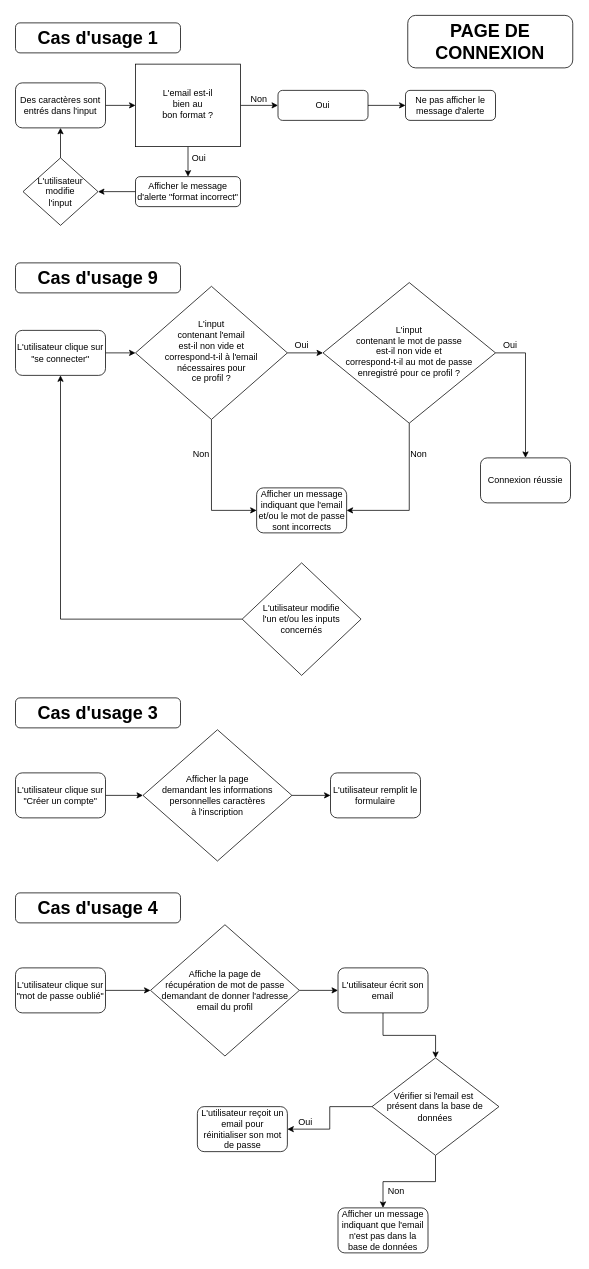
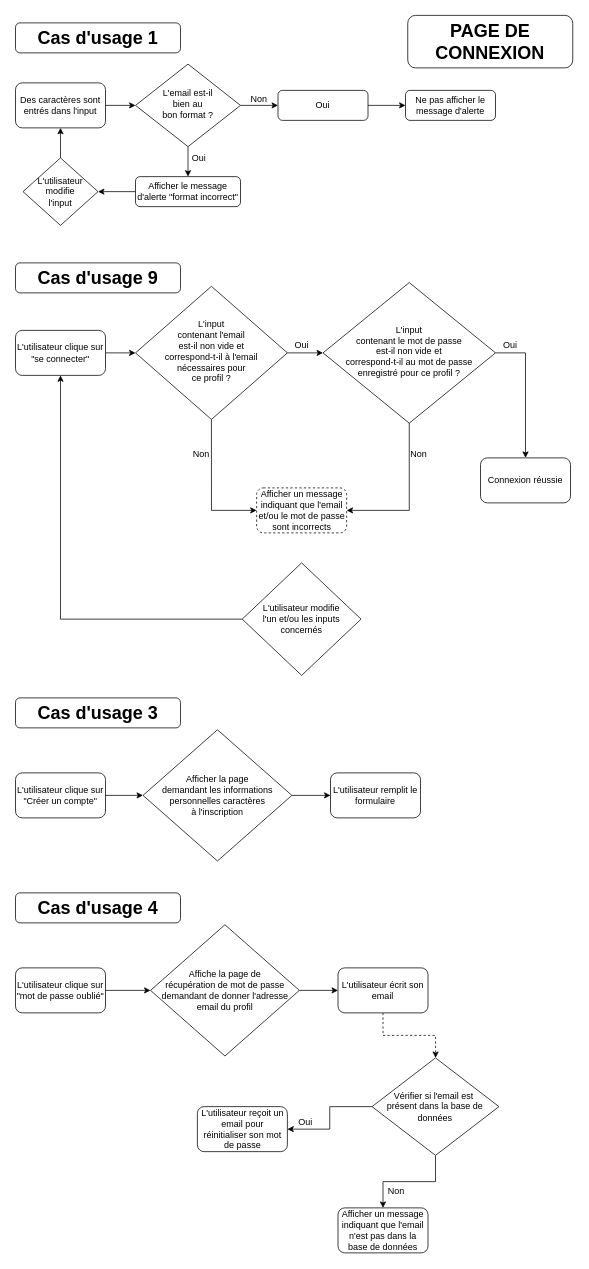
  <mxCell id="0" />
  <mxCell id="1" parent="0" />
  <mxCell id="2" value="&lt;b&gt;&lt;font style=&quot;font-size: 24px&quot;&gt;Cas d'usage 1&lt;/font&gt;&lt;/b&gt;" style="rounded=1;whiteSpace=wrap;html=1;fontSize=12;glass=0;strokeWidth=1;shadow=0;" parent="1" vertex="1"><mxGeometry x="20" y="30" width="220" height="40" as="geometry" /></mxCell>
  <mxCell id="3" style="edgeStyle=orthogonalEdgeStyle;rounded=0;orthogonalLoop=1;jettySize=auto;html=1;exitX=0.5;exitY=1;exitDx=0;exitDy=0;fontSize=24;" parent="1" source="5" target="9" edge="1"><mxGeometry relative="1" as="geometry" /></mxCell>
  <mxCell id="4" style="edgeStyle=orthogonalEdgeStyle;rounded=0;orthogonalLoop=1;jettySize=auto;html=1;exitX=1;exitY=0.5;exitDx=0;exitDy=0;entryX=0;entryY=0.5;entryDx=0;entryDy=0;fontSize=12;" parent="1" source="5" target="7" edge="1"><mxGeometry relative="1" as="geometry" /></mxCell>
- <mxCell id="5" value="L'email est-il&lt;br&gt;bien au&lt;br&gt;bon format ?" style="whiteSpace=wrap;html=1;shadow=0;fontFamily=Helvetica;fontSize=12;align=center;strokeWidth=1;spacing=6;spacingTop=-4;rounded=0;" parent="1" vertex="1"><mxGeometry x="180" y="85" width="140" height="110" as="geometry" /></mxCell>
+ <mxCell id="5" value="L'email est-il&lt;br&gt;bien au&lt;br&gt;bon format ?" style="rhombus;whiteSpace=wrap;html=1;shadow=0;fontFamily=Helvetica;fontSize=12;align=center;strokeWidth=1;spacing=6;spacingTop=-4;" parent="1" vertex="1"><mxGeometry x="180" y="85" width="140" height="110" as="geometry" /></mxCell>
  <mxCell id="6" style="edgeStyle=orthogonalEdgeStyle;rounded=0;orthogonalLoop=1;jettySize=auto;html=1;exitX=1;exitY=0.5;exitDx=0;exitDy=0;fontSize=24;" parent="1" source="7" target="10" edge="1"><mxGeometry relative="1" as="geometry" /></mxCell>
  <mxCell id="7" value="Oui" style="rounded=1;whiteSpace=wrap;html=1;fontSize=12;glass=0;strokeWidth=1;shadow=0;" parent="1" vertex="1"><mxGeometry x="370" y="120" width="120" height="40" as="geometry" /></mxCell>
  <mxCell id="8" style="edgeStyle=orthogonalEdgeStyle;rounded=0;orthogonalLoop=1;jettySize=auto;html=1;exitX=0;exitY=0.5;exitDx=0;exitDy=0;entryX=1;entryY=0.5;entryDx=0;entryDy=0;fontSize=12;" parent="1" source="9" target="16" edge="1"><mxGeometry relative="1" as="geometry" /></mxCell>
  <mxCell id="9" value="Afficher le message d'alerte &quot;format incorrect&quot;" style="rounded=1;whiteSpace=wrap;html=1;fontSize=12;glass=0;strokeWidth=1;shadow=0;" parent="1" vertex="1"><mxGeometry x="180" y="235" width="140" height="40" as="geometry" /></mxCell>
  <mxCell id="10" value="Ne pas afficher le message d'alerte" style="rounded=1;whiteSpace=wrap;html=1;fontSize=12;glass=0;strokeWidth=1;shadow=0;" parent="1" vertex="1"><mxGeometry x="540" y="120" width="120" height="40" as="geometry" /></mxCell>
  <mxCell id="11" style="edgeStyle=orthogonalEdgeStyle;rounded=0;orthogonalLoop=1;jettySize=auto;html=1;exitX=1;exitY=0.5;exitDx=0;exitDy=0;entryX=0;entryY=0.5;entryDx=0;entryDy=0;" parent="1" source="12" target="5" edge="1"><mxGeometry relative="1" as="geometry" /></mxCell>
  <mxCell id="12" value="Des caractères sont entrés dans l'input" style="rounded=1;whiteSpace=wrap;html=1;" parent="1" vertex="1"><mxGeometry x="20" y="110" width="120" height="60" as="geometry" /></mxCell>
  <mxCell id="13" value="Oui" style="text;html=1;strokeColor=none;fillColor=none;align=center;verticalAlign=middle;whiteSpace=wrap;rounded=0;fontSize=12;" parent="1" vertex="1"><mxGeometry x="250" y="201" width="30" height="20" as="geometry" /></mxCell>
  <mxCell id="14" value="Non" style="text;html=1;strokeColor=none;fillColor=none;align=center;verticalAlign=middle;whiteSpace=wrap;rounded=0;fontSize=12;" parent="1" vertex="1"><mxGeometry x="330" y="122" width="30" height="20" as="geometry" /></mxCell>
  <mxCell id="15" style="edgeStyle=orthogonalEdgeStyle;rounded=0;orthogonalLoop=1;jettySize=auto;html=1;exitX=0.5;exitY=0;exitDx=0;exitDy=0;entryX=0.5;entryY=1;entryDx=0;entryDy=0;fontSize=12;" parent="1" source="16" target="12" edge="1"><mxGeometry relative="1" as="geometry" /></mxCell>
  <mxCell id="16" value="L'utilisateur modifie&lt;br&gt;l'input" style="rhombus;whiteSpace=wrap;html=1;fontSize=12;" parent="1" vertex="1"><mxGeometry x="30" y="210" width="100" height="90" as="geometry" /></mxCell>
  <mxCell id="17" value="&lt;b&gt;&lt;font style=&quot;font-size: 24px&quot;&gt;Cas d'usage 9&lt;/font&gt;&lt;/b&gt;" style="rounded=1;whiteSpace=wrap;html=1;fontSize=12;glass=0;strokeWidth=1;shadow=0;" parent="1" vertex="1"><mxGeometry x="20" y="350" width="220" height="40" as="geometry" /></mxCell>
  <mxCell id="18" style="edgeStyle=orthogonalEdgeStyle;rounded=0;orthogonalLoop=1;jettySize=auto;html=1;exitX=1;exitY=0.5;exitDx=0;exitDy=0;entryX=0;entryY=0.5;entryDx=0;entryDy=0;fontSize=12;" parent="1" source="19" target="22" edge="1"><mxGeometry relative="1" as="geometry" /></mxCell>
  <mxCell id="19" value="L'utilisateur clique sur &quot;se connecter&quot;" style="rounded=1;whiteSpace=wrap;html=1;" parent="1" vertex="1"><mxGeometry x="20" y="440" width="120" height="60" as="geometry" /></mxCell>
  <mxCell id="20" style="edgeStyle=orthogonalEdgeStyle;rounded=0;orthogonalLoop=1;jettySize=auto;html=1;exitX=1;exitY=0.5;exitDx=0;exitDy=0;entryX=0;entryY=0.5;entryDx=0;entryDy=0;fontSize=12;" parent="1" source="22" target="25" edge="1"><mxGeometry relative="1" as="geometry" /></mxCell>
  <mxCell id="21" style="edgeStyle=orthogonalEdgeStyle;rounded=0;orthogonalLoop=1;jettySize=auto;html=1;exitX=0.5;exitY=1;exitDx=0;exitDy=0;entryX=0;entryY=0.5;entryDx=0;entryDy=0;fontSize=12;" parent="1" source="22" target="29" edge="1"><mxGeometry relative="1" as="geometry" /></mxCell>
  <mxCell id="22" value="L'input&lt;br&gt;contenant l'email&lt;br&gt;est-il non vide et&lt;br&gt;correspond-t-il à l'email&lt;br&gt;nécessaires pour&lt;br&gt;ce profil&amp;nbsp;?" style="rhombus;whiteSpace=wrap;html=1;shadow=0;fontFamily=Helvetica;fontSize=12;align=center;strokeWidth=1;spacing=6;spacingTop=-4;" parent="1" vertex="1"><mxGeometry x="180" y="381.25" width="202.5" height="177.5" as="geometry" /></mxCell>
  <mxCell id="23" style="edgeStyle=orthogonalEdgeStyle;rounded=0;orthogonalLoop=1;jettySize=auto;html=1;exitX=1;exitY=0.5;exitDx=0;exitDy=0;fontSize=12;" parent="1" source="25" target="27" edge="1"><mxGeometry relative="1" as="geometry" /></mxCell>
  <mxCell id="24" style="edgeStyle=orthogonalEdgeStyle;rounded=0;orthogonalLoop=1;jettySize=auto;html=1;exitX=0.5;exitY=1;exitDx=0;exitDy=0;fontSize=12;entryX=1;entryY=0.5;entryDx=0;entryDy=0;" parent="1" source="25" target="29" edge="1"><mxGeometry relative="1" as="geometry"><mxPoint x="545" y="710" as="targetPoint" /></mxGeometry></mxCell>
  <mxCell id="25" value="L'input&lt;br&gt;contenant le mot de passe&lt;br&gt;est-il non vide et&lt;br&gt;correspond-t-il au mot de passe enregistré pour ce profil ?" style="rhombus;whiteSpace=wrap;html=1;shadow=0;fontFamily=Helvetica;fontSize=12;align=center;strokeWidth=1;spacing=6;spacingTop=-4;" parent="1" vertex="1"><mxGeometry x="430" y="376.25" width="230" height="187.5" as="geometry" /></mxCell>
  <mxCell id="26" value="Oui" style="text;html=1;strokeColor=none;fillColor=none;align=center;verticalAlign=middle;whiteSpace=wrap;rounded=0;fontSize=12;" parent="1" vertex="1"><mxGeometry x="386.5" y="450" width="30" height="20" as="geometry" /></mxCell>
  <mxCell id="27" value="Connexion réussie" style="rounded=1;whiteSpace=wrap;html=1;" parent="1" vertex="1"><mxGeometry x="640" y="610" width="120" height="60" as="geometry" /></mxCell>
  <mxCell id="28" value="Oui" style="text;html=1;strokeColor=none;fillColor=none;align=center;verticalAlign=middle;whiteSpace=wrap;rounded=0;fontSize=12;" parent="1" vertex="1"><mxGeometry x="665" y="450" width="30" height="20" as="geometry" /></mxCell>
- <mxCell id="29" value="Afficher un message indiquant que l'email et/ou le mot de passe sont incorrects" style="rounded=1;whiteSpace=wrap;html=1;" parent="1" vertex="1"><mxGeometry x="341.5" y="650" width="120" height="60" as="geometry" /></mxCell>
+ <mxCell id="29" value="Afficher un message indiquant que l'email et/ou le mot de passe sont incorrects" style="rounded=1;whiteSpace=wrap;html=1;dashed=1;" parent="1" vertex="1"><mxGeometry x="341.5" y="650" width="120" height="60" as="geometry" /></mxCell>
  <mxCell id="30" value="Non" style="text;html=1;strokeColor=none;fillColor=none;align=center;verticalAlign=middle;whiteSpace=wrap;rounded=0;fontSize=12;" parent="1" vertex="1"><mxGeometry x="253" y="595" width="30" height="20" as="geometry" /></mxCell>
  <mxCell id="31" value="Non" style="text;html=1;strokeColor=none;fillColor=none;align=center;verticalAlign=middle;whiteSpace=wrap;rounded=0;fontSize=12;" parent="1" vertex="1"><mxGeometry x="543" y="595" width="30" height="20" as="geometry" /></mxCell>
  <mxCell id="32" style="edgeStyle=orthogonalEdgeStyle;rounded=0;orthogonalLoop=1;jettySize=auto;html=1;exitX=0;exitY=0.5;exitDx=0;exitDy=0;entryX=0.5;entryY=1;entryDx=0;entryDy=0;fontSize=12;" parent="1" source="33" target="19" edge="1"><mxGeometry relative="1" as="geometry" /></mxCell>
  <mxCell id="33" value="L'utilisateur modifie&lt;br&gt;l'un et/ou les inputs concernés" style="rhombus;whiteSpace=wrap;html=1;fontSize=12;" parent="1" vertex="1"><mxGeometry x="322.25" y="750" width="158.5" height="150" as="geometry" /></mxCell>
  <mxCell id="34" value="&lt;b&gt;&lt;font style=&quot;font-size: 24px&quot;&gt;Cas d'usage 3&lt;/font&gt;&lt;/b&gt;" style="rounded=1;whiteSpace=wrap;html=1;fontSize=12;glass=0;strokeWidth=1;shadow=0;" parent="1" vertex="1"><mxGeometry x="20" y="930" width="220" height="40" as="geometry" /></mxCell>
  <mxCell id="35" style="edgeStyle=orthogonalEdgeStyle;rounded=0;orthogonalLoop=1;jettySize=auto;html=1;exitX=1;exitY=0.5;exitDx=0;exitDy=0;fontSize=12;" parent="1" source="36" target="38" edge="1"><mxGeometry relative="1" as="geometry" /></mxCell>
  <mxCell id="36" value="L'utilisateur clique sur &quot;Créer un compte&quot;" style="rounded=1;whiteSpace=wrap;html=1;" parent="1" vertex="1"><mxGeometry x="20" y="1030" width="120" height="60" as="geometry" /></mxCell>
  <mxCell id="37" style="edgeStyle=orthogonalEdgeStyle;rounded=0;orthogonalLoop=1;jettySize=auto;html=1;exitX=1;exitY=0.5;exitDx=0;exitDy=0;entryX=0;entryY=0.5;entryDx=0;entryDy=0;fontSize=12;" parent="1" source="38" target="39" edge="1"><mxGeometry relative="1" as="geometry" /></mxCell>
  <mxCell id="38" value="Afficher la page&lt;br&gt;demandant les informations &lt;br&gt;personnelles caractères &lt;br&gt;à l'inscription" style="rhombus;whiteSpace=wrap;html=1;fontSize=12;" parent="1" vertex="1"><mxGeometry x="190" y="972.5" width="198.5" height="175" as="geometry" /></mxCell>
  <mxCell id="39" value="L'utilisateur remplit le formulaire" style="rounded=1;whiteSpace=wrap;html=1;" parent="1" vertex="1"><mxGeometry x="440" y="1030" width="120" height="60" as="geometry" /></mxCell>
  <mxCell id="40" value="&lt;b&gt;&lt;font style=&quot;font-size: 24px&quot;&gt;Cas d'usage 4&lt;/font&gt;&lt;/b&gt;" style="rounded=1;whiteSpace=wrap;html=1;fontSize=12;glass=0;strokeWidth=1;shadow=0;" parent="1" vertex="1"><mxGeometry x="20" y="1190" width="220" height="40" as="geometry" /></mxCell>
  <mxCell id="41" style="edgeStyle=orthogonalEdgeStyle;rounded=0;orthogonalLoop=1;jettySize=auto;html=1;exitX=1;exitY=0.5;exitDx=0;exitDy=0;entryX=0;entryY=0.5;entryDx=0;entryDy=0;fontSize=12;" parent="1" source="42" target="44" edge="1"><mxGeometry relative="1" as="geometry" /></mxCell>
  <mxCell id="42" value="L'utilisateur clique sur &quot;mot de passe oublié&quot;" style="rounded=1;whiteSpace=wrap;html=1;" parent="1" vertex="1"><mxGeometry x="20" y="1290" width="120" height="60" as="geometry" /></mxCell>
  <mxCell id="43" style="edgeStyle=orthogonalEdgeStyle;rounded=0;orthogonalLoop=1;jettySize=auto;html=1;exitX=1;exitY=0.5;exitDx=0;exitDy=0;fontSize=12;" parent="1" source="44" target="46" edge="1"><mxGeometry relative="1" as="geometry" /></mxCell>
  <mxCell id="44" value="Affiche la page de&lt;br&gt;récupération de mot de passe demandant de donner l'adresse email du profil" style="rhombus;whiteSpace=wrap;html=1;fontSize=12;" parent="1" vertex="1"><mxGeometry x="200" y="1232.5" width="198.5" height="175" as="geometry" /></mxCell>
- <mxCell id="45" style="edgeStyle=orthogonalEdgeStyle;rounded=0;orthogonalLoop=1;jettySize=auto;html=1;exitX=0.5;exitY=1;exitDx=0;exitDy=0;fontSize=12;" parent="1" source="46" target="49" edge="1"><mxGeometry relative="1" as="geometry" /></mxCell>
+ <mxCell id="45" style="edgeStyle=orthogonalEdgeStyle;rounded=0;orthogonalLoop=1;jettySize=auto;html=1;exitX=0.5;exitY=1;exitDx=0;exitDy=0;fontSize=12;dashed=1;" parent="1" source="46" target="49" edge="1"><mxGeometry relative="1" as="geometry" /></mxCell>
  <mxCell id="46" value="L'utilisateur écrit son email" style="rounded=1;whiteSpace=wrap;html=1;" parent="1" vertex="1"><mxGeometry x="450" y="1290" width="120" height="60" as="geometry" /></mxCell>
  <mxCell id="47" style="edgeStyle=orthogonalEdgeStyle;rounded=0;orthogonalLoop=1;jettySize=auto;html=1;exitX=0;exitY=0.5;exitDx=0;exitDy=0;entryX=1;entryY=0.5;entryDx=0;entryDy=0;fontSize=12;" parent="1" source="49" target="50" edge="1"><mxGeometry relative="1" as="geometry" /></mxCell>
  <mxCell id="48" style="edgeStyle=orthogonalEdgeStyle;rounded=0;orthogonalLoop=1;jettySize=auto;html=1;exitX=0.5;exitY=1;exitDx=0;exitDy=0;entryX=0.5;entryY=0;entryDx=0;entryDy=0;fontSize=12;" parent="1" source="49" target="53" edge="1"><mxGeometry relative="1" as="geometry" /></mxCell>
  <mxCell id="49" value="Vérifier si l'email est&amp;nbsp;&lt;br&gt;présent dans la base de&lt;br&gt;données" style="rhombus;whiteSpace=wrap;html=1;fontSize=12;" parent="1" vertex="1"><mxGeometry x="495.37" y="1410" width="169.25" height="130" as="geometry" /></mxCell>
  <mxCell id="50" value="L'utilisateur reçoit un email pour &lt;br&gt;réinitialiser son mot de passe" style="rounded=1;whiteSpace=wrap;html=1;" parent="1" vertex="1"><mxGeometry x="262.5" y="1475" width="120" height="60" as="geometry" /></mxCell>
  <mxCell id="51" value="Oui" style="text;html=1;strokeColor=none;fillColor=none;align=center;verticalAlign=middle;whiteSpace=wrap;rounded=0;fontSize=12;" parent="1" vertex="1"><mxGeometry x="391.5" y="1486" width="30" height="20" as="geometry" /></mxCell>
  <mxCell id="52" value="Non" style="text;html=1;strokeColor=none;fillColor=none;align=center;verticalAlign=middle;whiteSpace=wrap;rounded=0;fontSize=12;" parent="1" vertex="1"><mxGeometry x="513" y="1578" width="30" height="20" as="geometry" /></mxCell>
  <mxCell id="53" value="Afficher un message indiquant que l'email n'est pas dans la base de données" style="rounded=1;whiteSpace=wrap;html=1;" parent="1" vertex="1"><mxGeometry x="450" y="1610" width="120" height="60" as="geometry" /></mxCell>
  <mxCell id="54" value="&lt;b&gt;&lt;font style=&quot;font-size: 24px&quot;&gt;PAGE DE CONNEXION&lt;/font&gt;&lt;/b&gt;" style="rounded=1;whiteSpace=wrap;html=1;fontSize=12;glass=0;strokeWidth=1;shadow=0;" vertex="1" parent="1"><mxGeometry x="543" y="20" width="220" height="70" as="geometry" /></mxCell>
